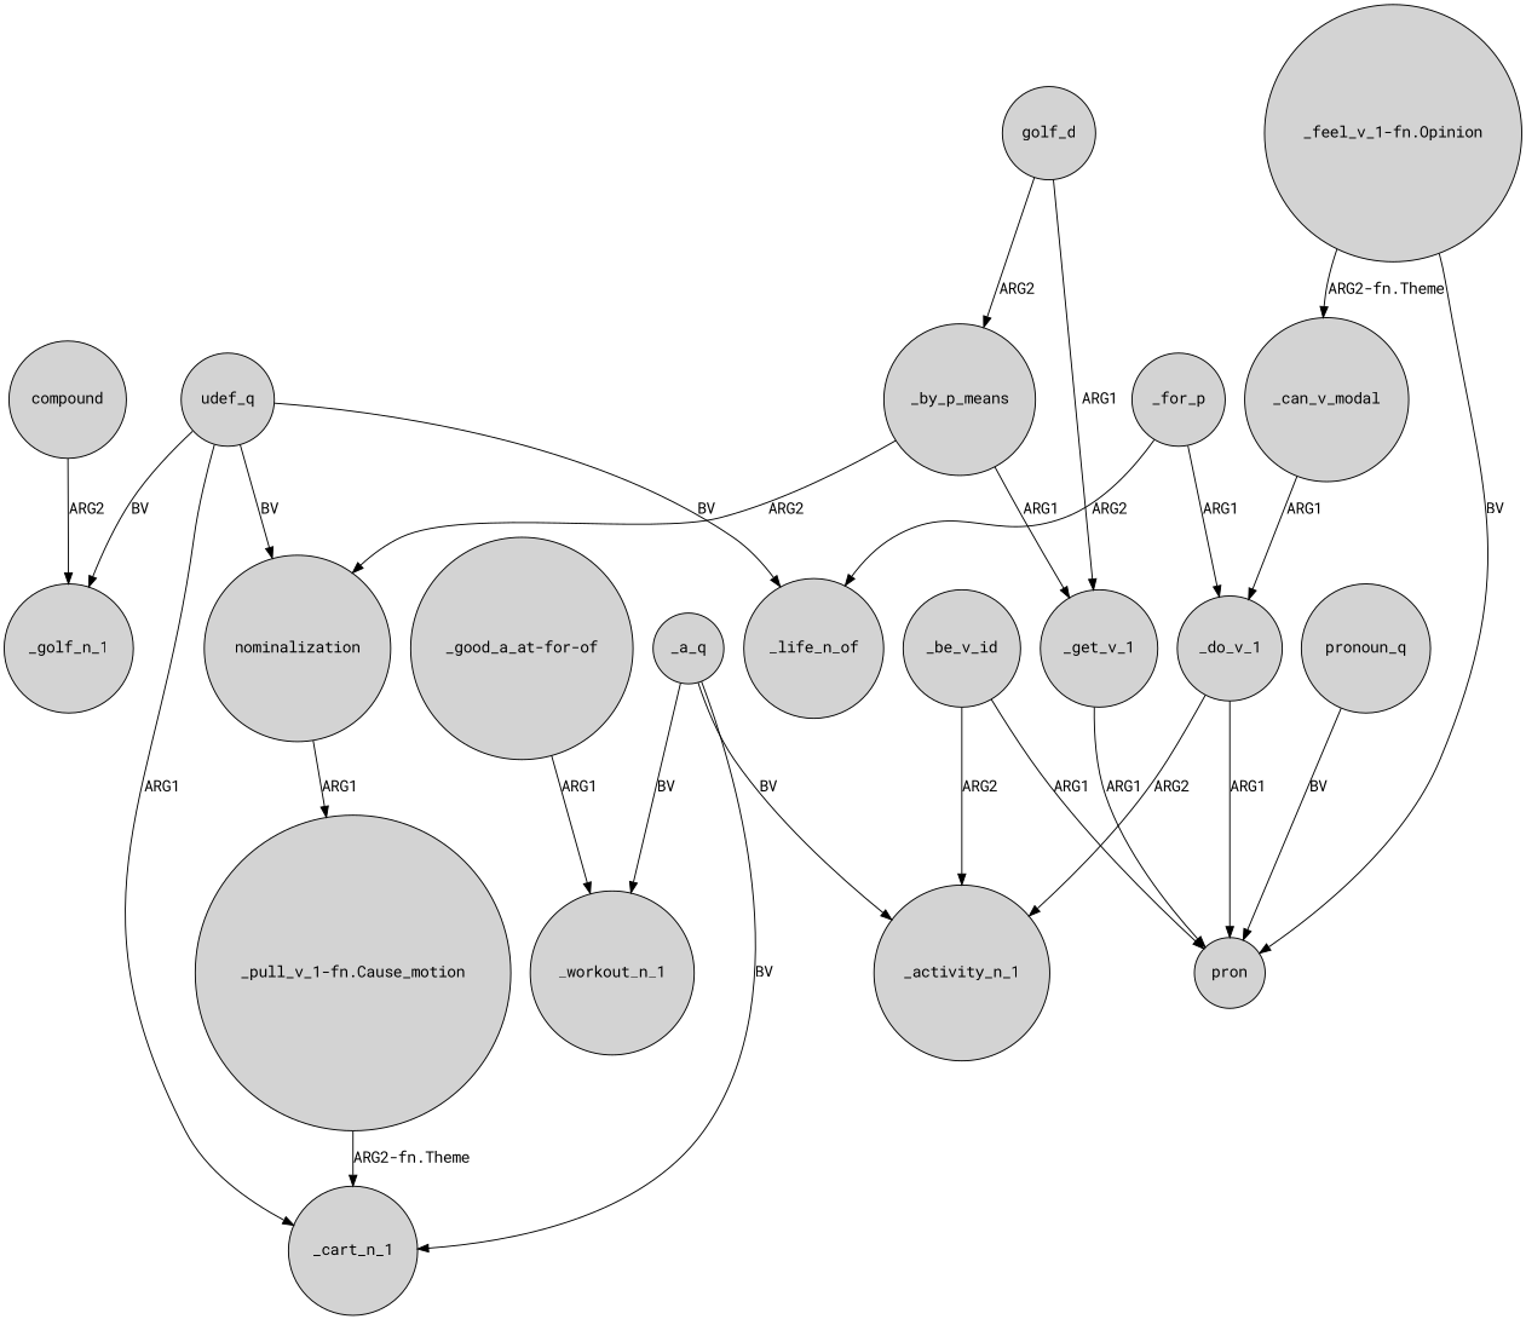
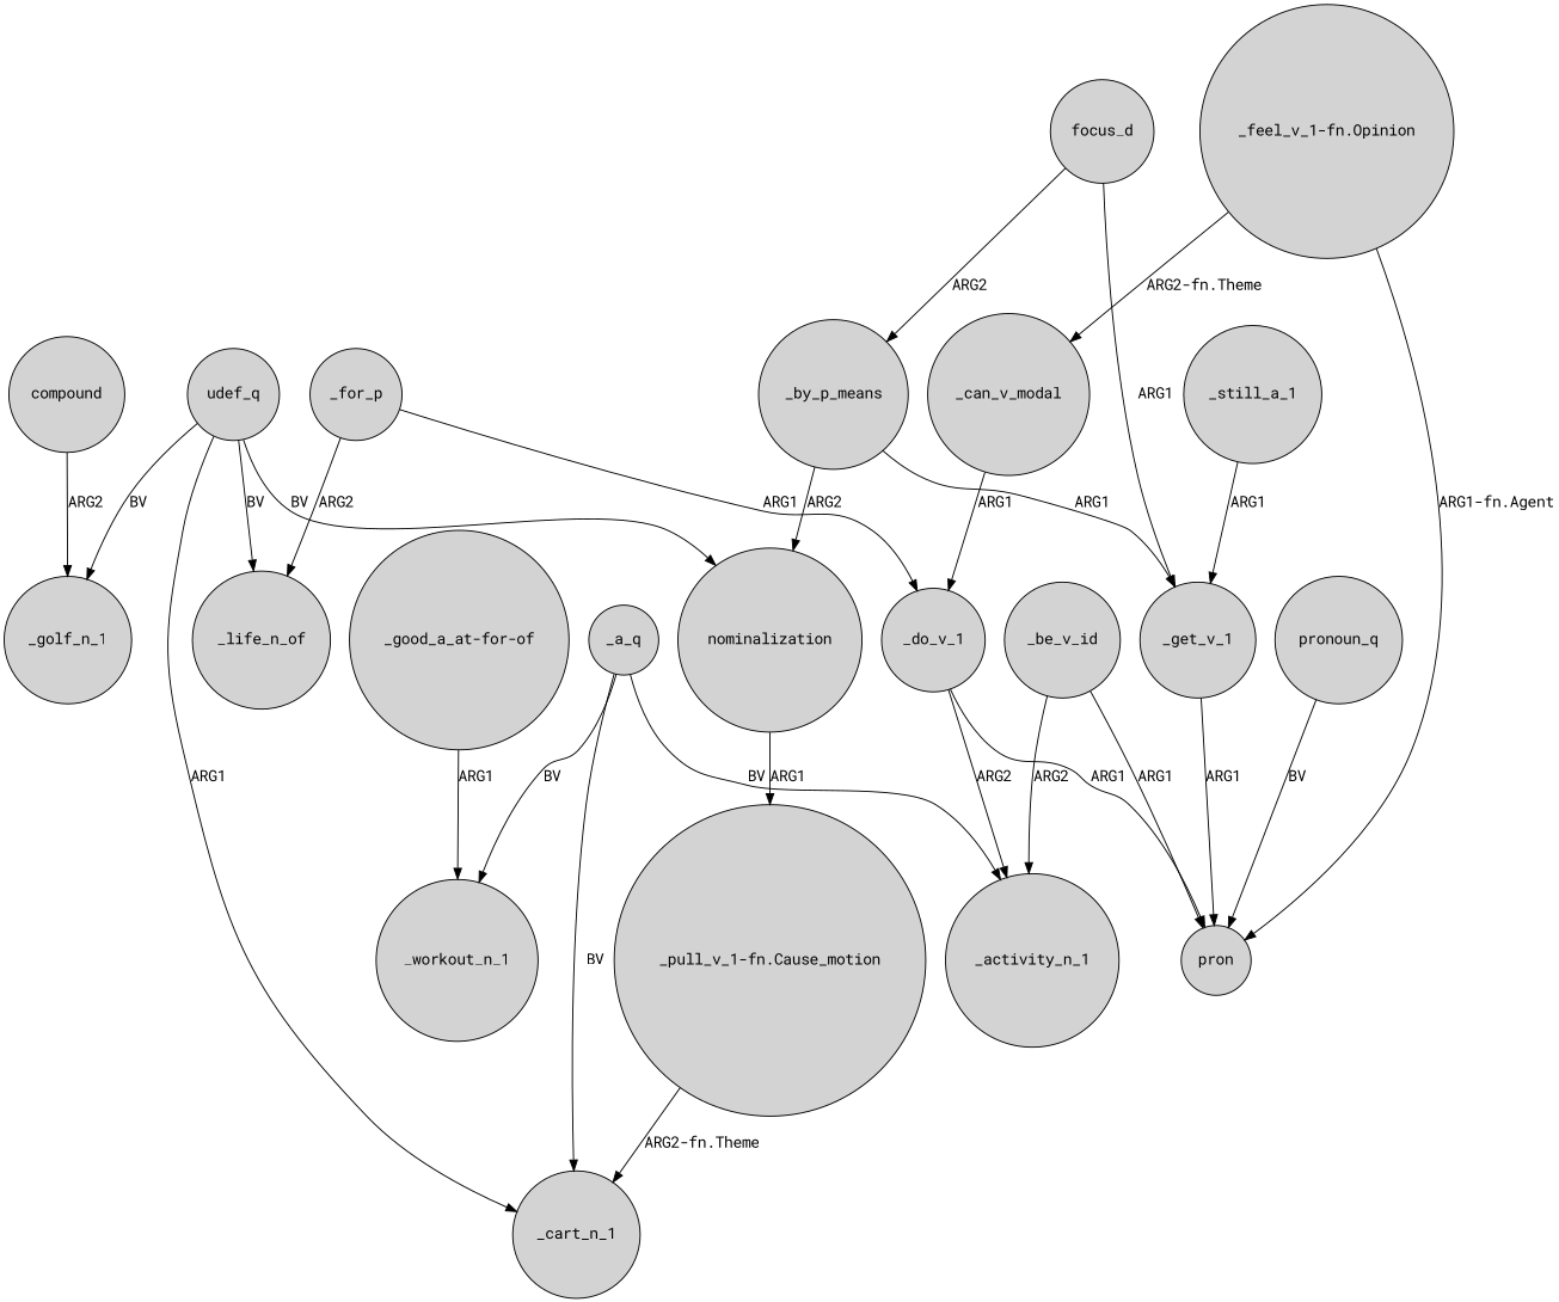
  digraph {
    fontname="Roboto Mono"
    node [fontname="Roboto Mono" shape=circle style=filled]
    edge [fontname="Roboto Mono"]
    compound
    _golf_n_1
    "_good_a_at-for-of"
    _workout_n_1
    "_feel_v_1-fn.Opinion"
    _can_v_modal
    pron
    _do_v_1
    _activity_n_1
    _by_p_means
    _get_v_1
    nominalization
    "_pull_v_1-fn.Cause_motion"
    _cart_n_1
    _a_q
+   _still_a_1
    udef_q
    _life_n_of
    _for_p
-   focus_d [label=golf_d]
+   focus_d
    _be_v_id
    pronoun_q
    compound -> _golf_n_1 [label=ARG2]
    "_good_a_at-for-of" -> _workout_n_1 [label=ARG1]
    "_feel_v_1-fn.Opinion" -> _can_v_modal [label="ARG2-fn.Theme"]
-   "_feel_v_1-fn.Opinion" -> pron [label=BV]
+   "_feel_v_1-fn.Opinion" -> pron [label="ARG1-fn.Agent"]
    _can_v_modal -> _do_v_1 [label=ARG1]
    _do_v_1 -> pron [label=ARG1]
    _do_v_1 -> _activity_n_1 [label=ARG2]
    _by_p_means -> _get_v_1 [label=ARG1]
    _by_p_means -> nominalization [label=ARG2]
    _get_v_1 -> pron [label=ARG1]
    nominalization -> "_pull_v_1-fn.Cause_motion" [label=ARG1]
    "_pull_v_1-fn.Cause_motion" -> _cart_n_1 [label="ARG2-fn.Theme"]
    _a_q -> _workout_n_1 [label=BV]
    _a_q -> _activity_n_1 [label=BV]
    _a_q -> _cart_n_1 [label=BV]
+   _still_a_1 -> _get_v_1 [label=ARG1]
    udef_q -> _golf_n_1 [label=BV]
    udef_q -> nominalization [label=BV]
    udef_q -> _cart_n_1 [label=ARG1]
    udef_q -> _life_n_of [label=BV]
    _for_p -> _do_v_1 [label=ARG1]
    _for_p -> _life_n_of [label=ARG2]
    focus_d -> _by_p_means [label=ARG2]
    focus_d -> _get_v_1 [label=ARG1]
    _be_v_id -> pron [label=ARG1]
    _be_v_id -> _activity_n_1 [label=ARG2]
    pronoun_q -> pron [label=BV]
  }
